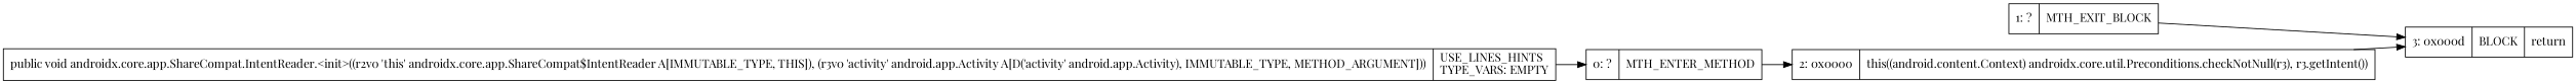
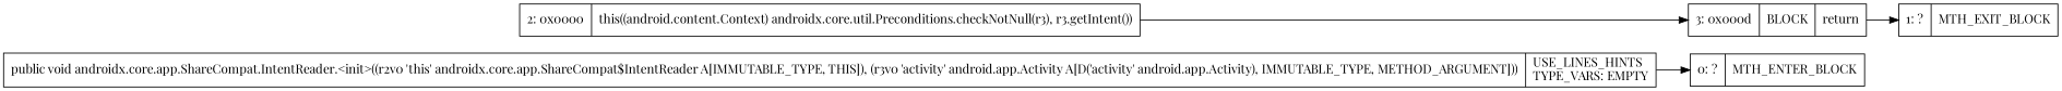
  digraph {
    fontname="Playfair Display"
    rankdir=LR
    node [fontname="Playfair Display" shape=record]
    edge [fontname="Playfair Display"]
-   n1 [label="{0\:\ ?|MTH_ENTER_METHOD\l}"]
+   n1 [label="{0\:\ ?|MTH_ENTER_BLOCK\l}"]
    n2 [label="{2\:\ 0x0000|this((android.content.Context) androidx.core.util.Preconditions.checkNotNull(r3), r3.getIntent())\l}"]
    n3 [label="{3\:\ 0x000d|BLOCK\l|return\l}"]
    n4 [label="{1\:\ ?|MTH_EXIT_BLOCK\l}"]
    n5 [label="{public void androidx.core.app.ShareCompat.IntentReader.\<init\>((r2v0 'this' androidx.core.app.ShareCompat$IntentReader A[IMMUTABLE_TYPE, THIS]), (r3v0 'activity' android.app.Activity A[D('activity' android.app.Activity), IMMUTABLE_TYPE, METHOD_ARGUMENT]))  | USE_LINES_HINTS\lTYPE_VARS: EMPTY\l}"]
-   n1 -> n2
    n2 -> n3
-   n4 -> n3
+   n3 -> n4
    n5 -> n1
  }
